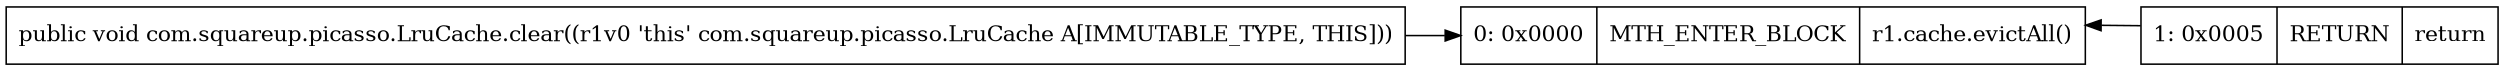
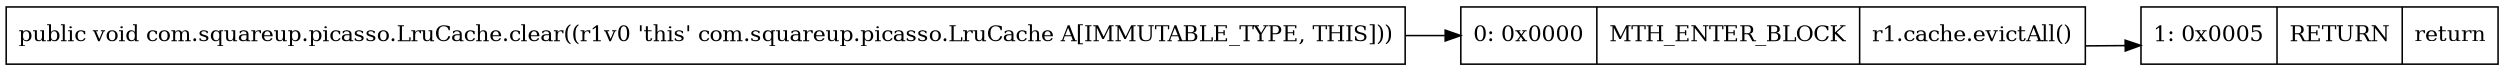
  digraph {
    rankdir=LR
    node [shape=record]
    n1 [label="{0\:\ 0x0000|MTH_ENTER_BLOCK\l|r1.cache.evictAll()\l}"]
    n2 [label="{1\:\ 0x0005|RETURN\l|return\l}"]
    n3 [label="{public void com.squareup.picasso.LruCache.clear((r1v0 'this' com.squareup.picasso.LruCache A[IMMUTABLE_TYPE, THIS])) }"]
-   n2 -> n1
+   n1 -> n2
    n3 -> n1
  }
